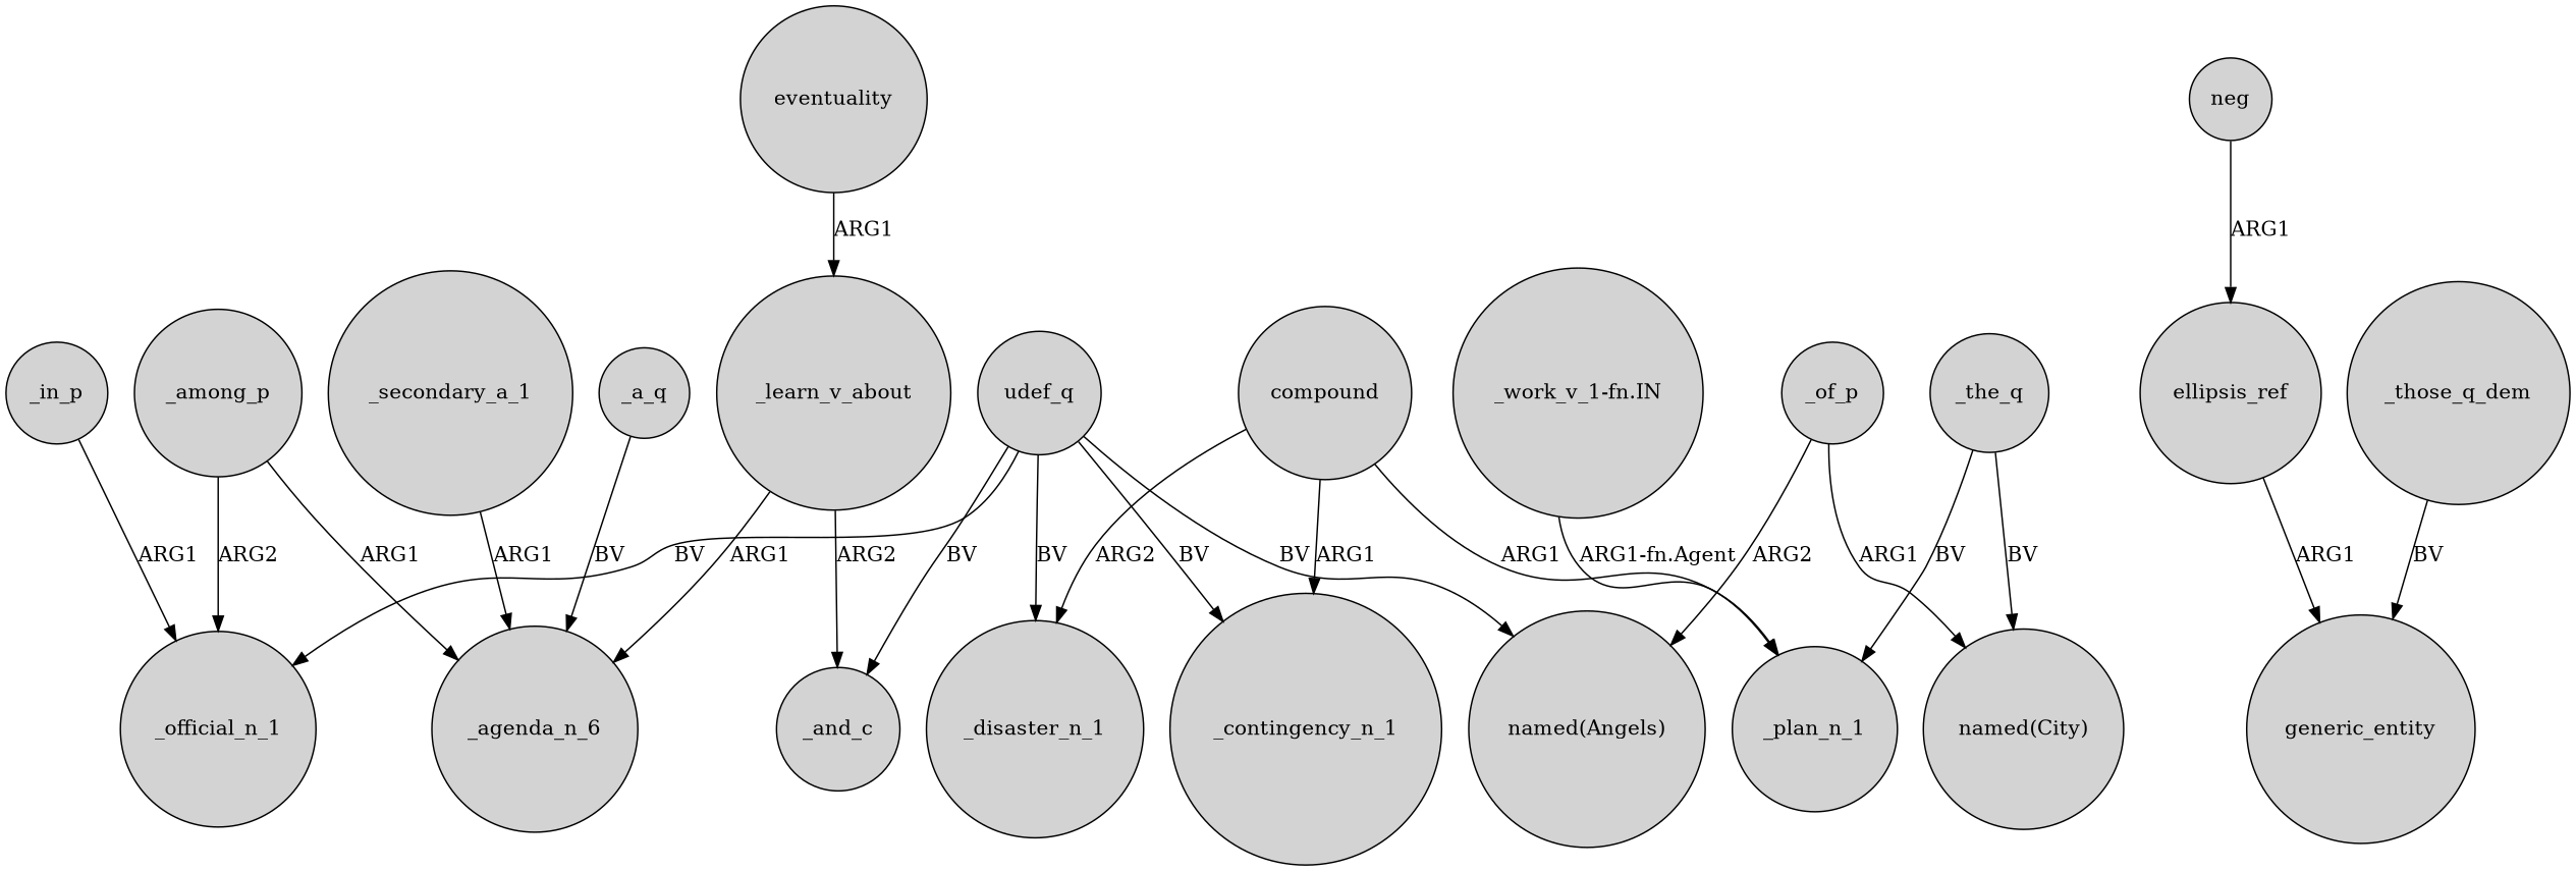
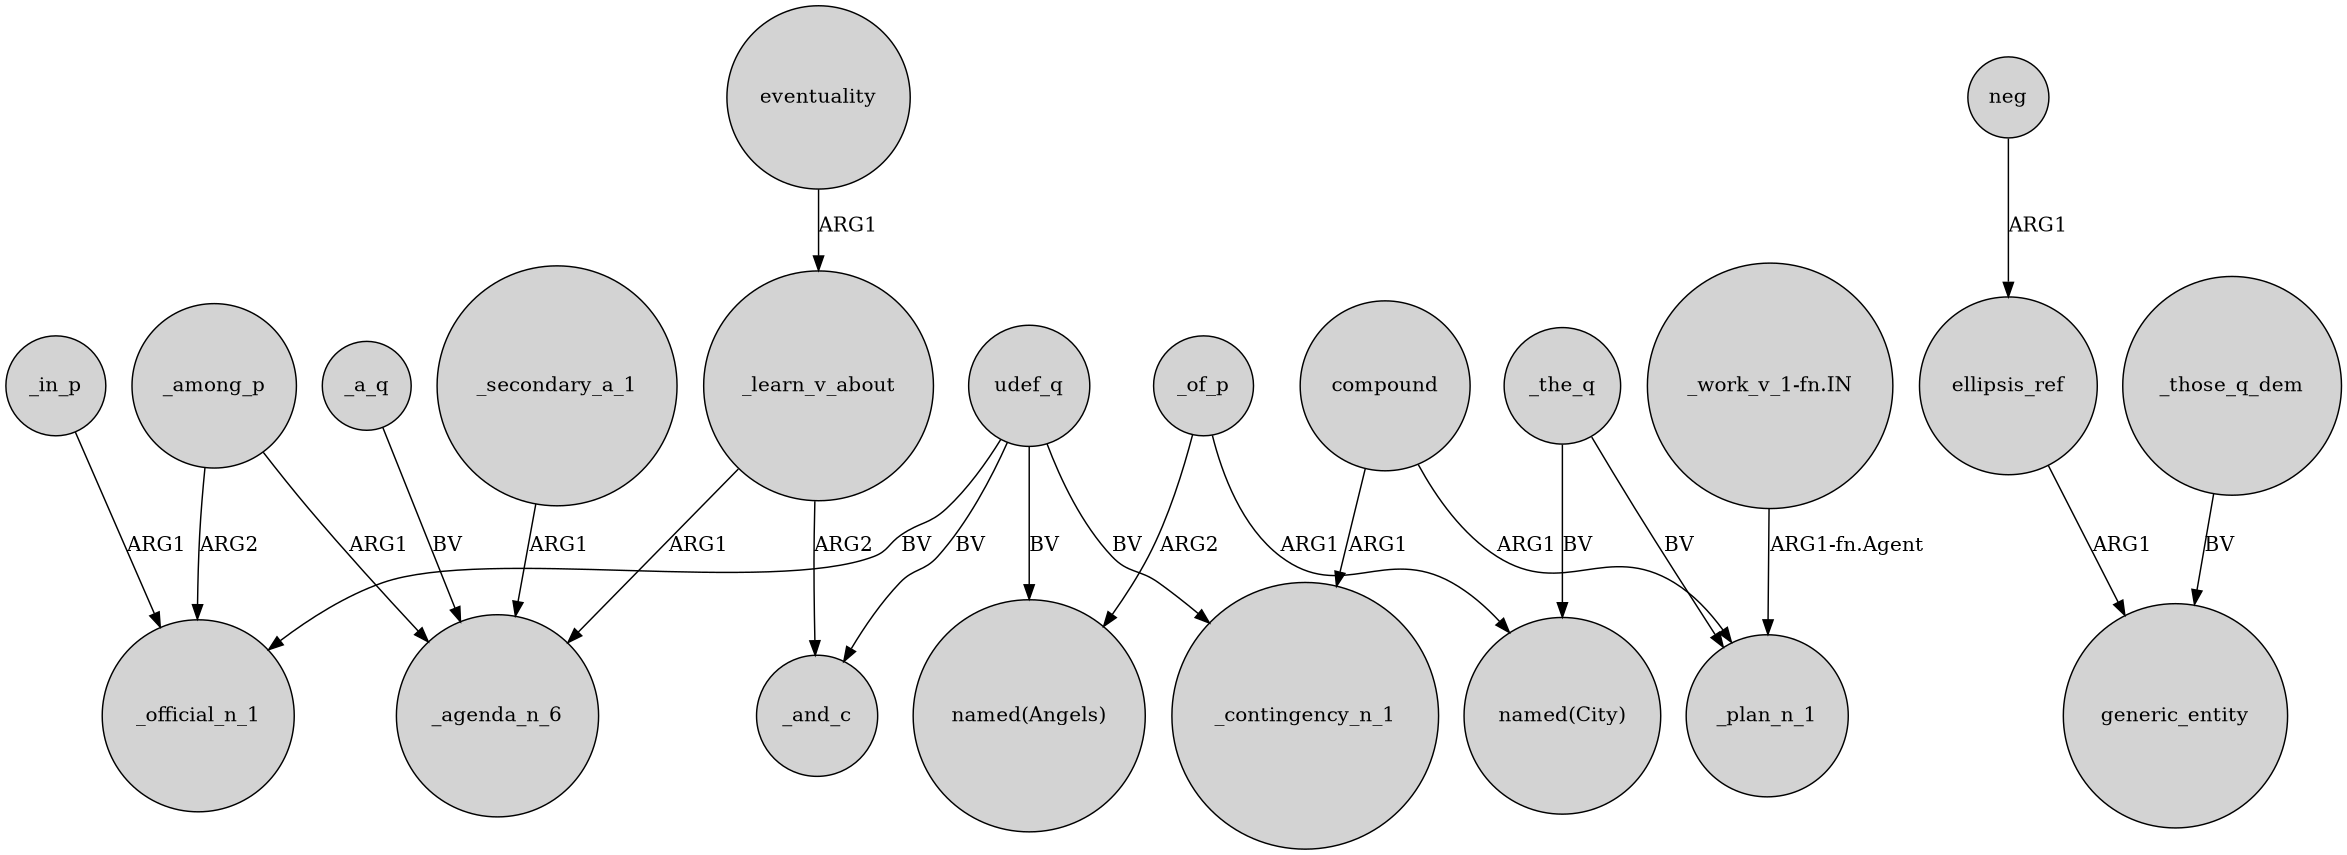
  digraph {
    node [shape=circle style=filled]
    _in_p
    _official_n_1
    _learn_v_about
    _and_c
    n5 [label=_agenda_n_6]
    udef_q
-   _disaster_n_1
    "named(Angels)"
    _contingency_n_1
    eventuality
    _the_q
    "named(City)"
    _plan_n_1
    _of_p
    compound
    _among_p
    neg
    ellipsis_ref
    generic_entity
    _a_q
    "_work_v_1-fn.IN"
    _secondary_a_1
    _those_q_dem
    _in_p -> _official_n_1 [label=ARG1]
    _learn_v_about -> _and_c [label=ARG2]
    _learn_v_about -> n5 [label=ARG1]
    udef_q -> _official_n_1 [label=BV]
    udef_q -> _and_c [label=BV]
-   udef_q -> _disaster_n_1 [label=BV]
    udef_q -> "named(Angels)" [label=BV]
    udef_q -> _contingency_n_1 [label=BV]
    eventuality -> _learn_v_about [label=ARG1]
    _the_q -> "named(City)" [label=BV]
    _the_q -> _plan_n_1 [label=BV]
    _of_p -> "named(Angels)" [label=ARG2]
    _of_p -> "named(City)" [label=ARG1]
-   compound -> _disaster_n_1 [label=ARG2]
    compound -> _contingency_n_1 [label=ARG1]
    compound -> _plan_n_1 [label=ARG1]
    _among_p -> _official_n_1 [label=ARG2]
    _among_p -> n5 [label=ARG1]
    neg -> ellipsis_ref [label=ARG1]
    ellipsis_ref -> generic_entity [label=ARG1]
    _a_q -> n5 [label=BV]
    "_work_v_1-fn.IN" -> _plan_n_1 [label="ARG1-fn.Agent"]
    _secondary_a_1 -> n5 [label=ARG1]
    _those_q_dem -> generic_entity [label=BV]
  }
